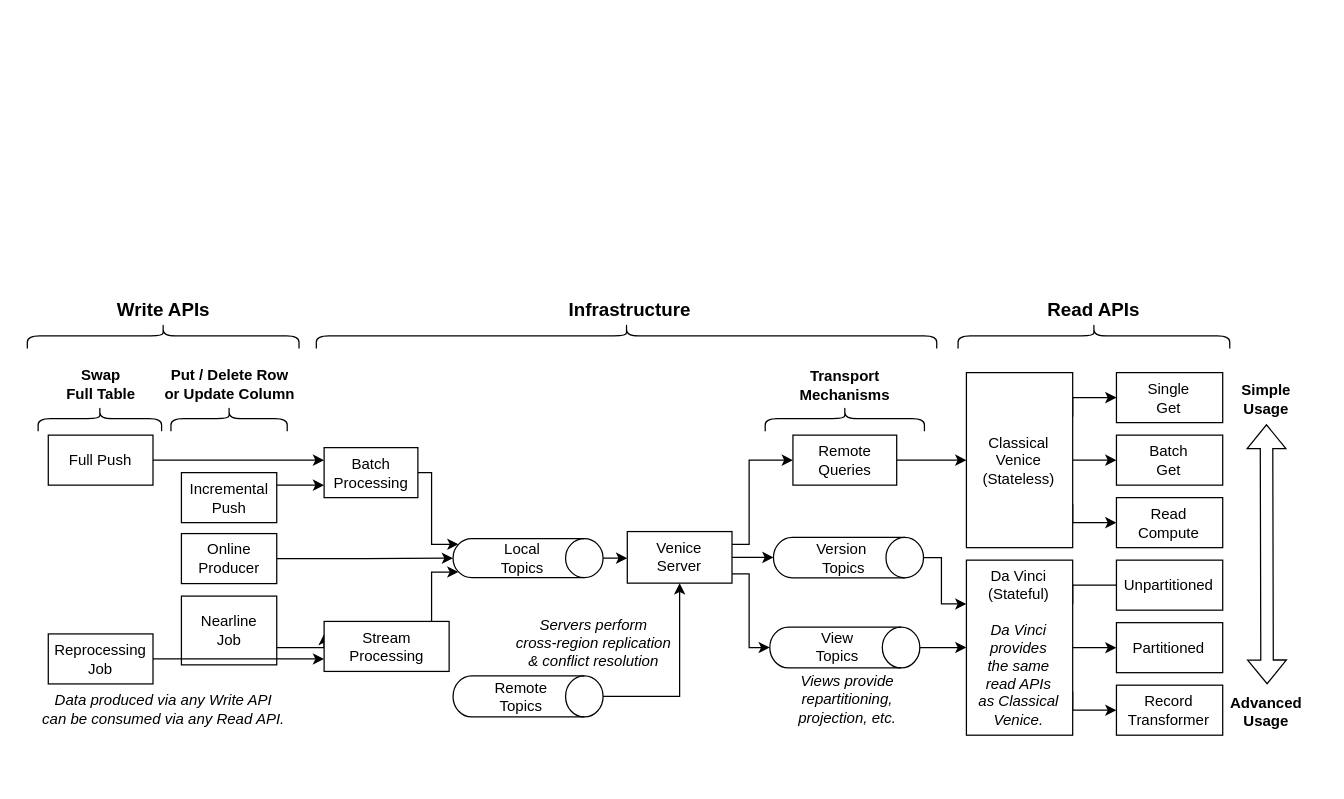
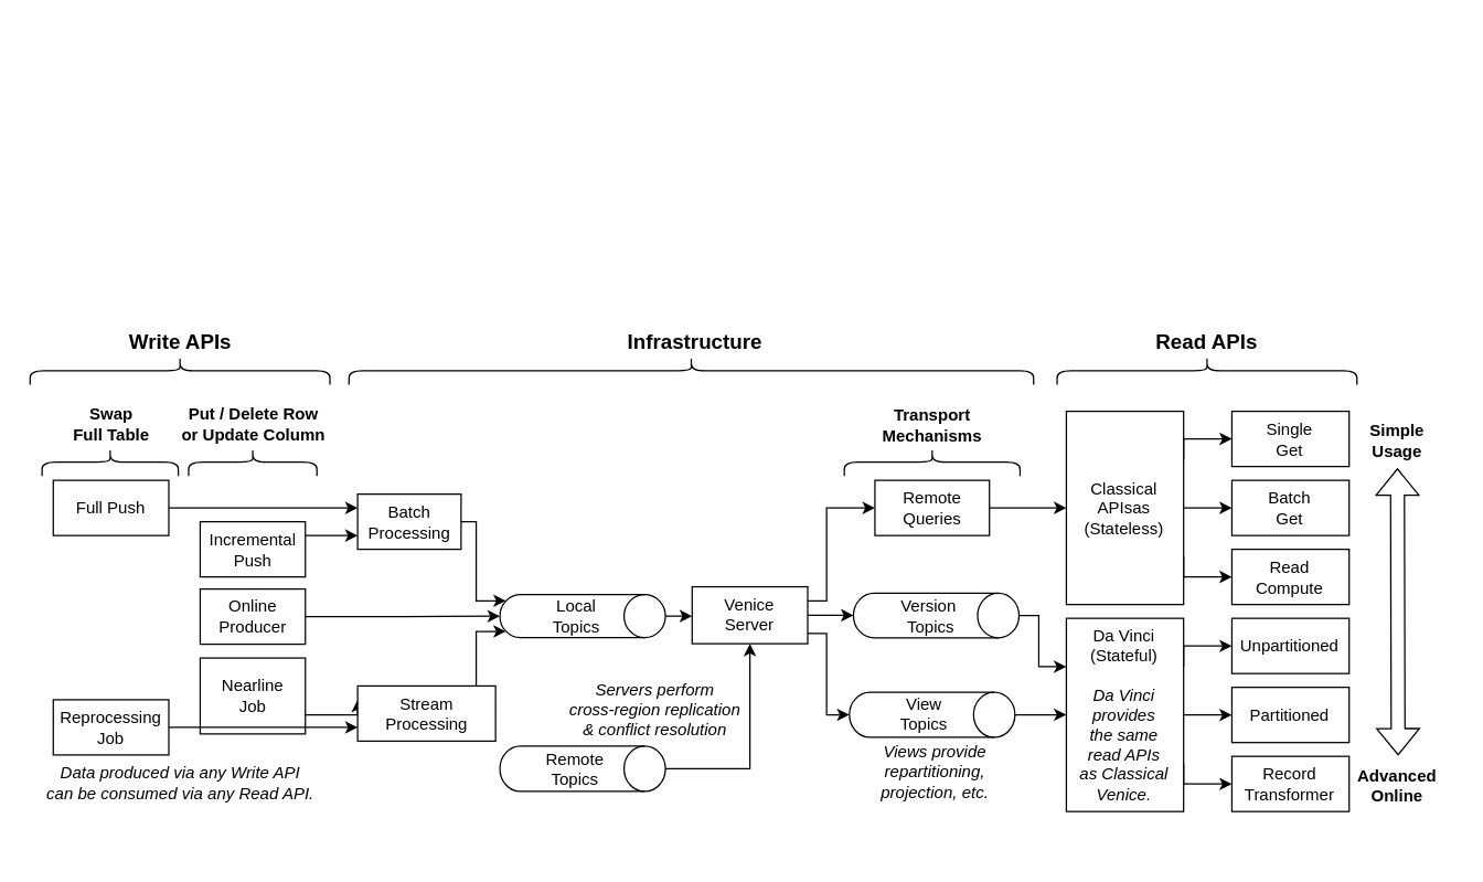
  <mxCell id="0" />
  <mxCell id="1" parent="0" />
  <mxCell id="2" style="edgeStyle=orthogonalEdgeStyle;rounded=0;orthogonalLoop=1;jettySize=auto;html=1;exitX=1;exitY=0.75;exitDx=0;exitDy=0;entryX=0;entryY=0.25;entryDx=0;entryDy=0;" edge="1" parent="1" source="3" target="21"><mxGeometry relative="1" as="geometry"><mxPoint x="238.74" y="467.5" as="targetPoint" /><Array as="points" /></mxGeometry></mxCell>
  <mxCell id="3" value="Nearline &lt;br&gt;Job" style="rounded=0;whiteSpace=wrap;html=1;" vertex="1" parent="1"><mxGeometry x="144.61" y="476.25" width="76.25" height="55" as="geometry" /></mxCell>
  <mxCell id="4" style="edgeStyle=orthogonalEdgeStyle;rounded=0;orthogonalLoop=1;jettySize=auto;html=1;exitX=1;exitY=0.5;exitDx=0;exitDy=0;entryX=0.5;entryY=1;entryDx=0;entryDy=0;entryPerimeter=0;" edge="1" parent="1" source="5" target="23"><mxGeometry relative="1" as="geometry" /></mxCell>
  <mxCell id="5" value="Online Producer" style="rounded=0;whiteSpace=wrap;html=1;" vertex="1" parent="1"><mxGeometry x="144.61" y="426.25" width="76.25" height="40" as="geometry" /></mxCell>
  <mxCell id="6" value="Write APIs" style="text;html=1;align=center;verticalAlign=middle;resizable=0;points=[];autosize=1;strokeColor=none;fillColor=none;rotation=0;fontSize=15;fontStyle=1" vertex="1" parent="1"><mxGeometry x="80" y="231.87" width="100" height="30" as="geometry" /></mxCell>
  <mxCell id="7" style="edgeStyle=orthogonalEdgeStyle;rounded=0;orthogonalLoop=1;jettySize=auto;html=1;exitX=1;exitY=0.25;exitDx=0;exitDy=0;entryX=0;entryY=0.75;entryDx=0;entryDy=0;" edge="1" parent="1" source="8" target="19"><mxGeometry relative="1" as="geometry" /></mxCell>
  <mxCell id="8" value="Incremental&lt;br&gt;Push" style="rounded=0;whiteSpace=wrap;html=1;" vertex="1" parent="1"><mxGeometry x="144.61" y="377.5" width="76.25" height="40" as="geometry" /></mxCell>
  <mxCell id="9" style="edgeStyle=orthogonalEdgeStyle;rounded=0;orthogonalLoop=1;jettySize=auto;html=1;exitX=1;exitY=0.5;exitDx=0;exitDy=0;entryX=0;entryY=0.75;entryDx=0;entryDy=0;" edge="1" parent="1" source="10" target="21"><mxGeometry relative="1" as="geometry" /></mxCell>
  <mxCell id="10" value="Reprocessing Job" style="rounded=0;whiteSpace=wrap;html=1;" vertex="1" parent="1"><mxGeometry x="38.12" y="506.5" width="83.75" height="40" as="geometry" /></mxCell>
  <mxCell id="11" style="edgeStyle=orthogonalEdgeStyle;rounded=0;orthogonalLoop=1;jettySize=auto;html=1;exitX=1;exitY=0.5;exitDx=0;exitDy=0;entryX=0;entryY=0.25;entryDx=0;entryDy=0;" edge="1" parent="1" source="12" target="19"><mxGeometry relative="1" as="geometry" /></mxCell>
  <mxCell id="12" value="Full Push" style="rounded=0;whiteSpace=wrap;html=1;" vertex="1" parent="1"><mxGeometry x="38.12" y="347.5" width="83.75" height="40" as="geometry" /></mxCell>
  <mxCell id="13" value="" style="shape=curlyBracket;whiteSpace=wrap;html=1;rounded=1;labelPosition=left;verticalLabelPosition=middle;align=right;verticalAlign=middle;rotation=90;" vertex="1" parent="1"><mxGeometry x="69.37" y="285" width="20" height="98.75" as="geometry" /></mxCell>
  <mxCell id="14" value="Swap&lt;br&gt;Full Table" style="text;html=1;align=center;verticalAlign=middle;resizable=0;points=[];autosize=1;strokeColor=none;fillColor=none;rotation=0;fontStyle=1" vertex="1" parent="1"><mxGeometry x="40" y="286.87" width="80" height="40" as="geometry" /></mxCell>
  <mxCell id="15" value="" style="shape=curlyBracket;whiteSpace=wrap;html=1;rounded=1;labelPosition=left;verticalLabelPosition=middle;align=right;verticalAlign=middle;rotation=90;" vertex="1" parent="1"><mxGeometry x="172.74" y="287.89" width="20" height="92.99" as="geometry" /></mxCell>
  <mxCell id="16" value="Put / Delete Row&lt;br&gt;or Update Column" style="text;html=1;align=center;verticalAlign=middle;resizable=0;points=[];autosize=1;strokeColor=none;fillColor=none;rotation=0;fontStyle=1" vertex="1" parent="1"><mxGeometry x="117.74" y="286.87" width="130" height="40" as="geometry" /></mxCell>
  <mxCell id="17" value="Data produced via any Write API&lt;br&gt;can be consumed via any Read API." style="text;html=1;align=center;verticalAlign=middle;resizable=0;points=[];autosize=1;strokeColor=none;fillColor=none;rotation=0;fontStyle=2" vertex="1" parent="1"><mxGeometry x="20" y="546.5" width="220" height="40" as="geometry" /></mxCell>
  <mxCell id="18" style="edgeStyle=orthogonalEdgeStyle;rounded=0;orthogonalLoop=1;jettySize=auto;html=1;exitX=1;exitY=0.5;exitDx=0;exitDy=0;entryX=0.145;entryY=1;entryDx=0;entryDy=-4.35;entryPerimeter=0;" edge="1" parent="1" target="23"><mxGeometry relative="1" as="geometry"><mxPoint x="268.74" y="377.5" as="sourcePoint" /><Array as="points"><mxPoint x="344.74" y="377.75" /><mxPoint x="344.74" y="434.75" /></Array></mxGeometry></mxCell>
  <mxCell id="19" value="Batch Processing" style="rounded=0;whiteSpace=wrap;html=1;" vertex="1" parent="1"><mxGeometry x="258.74" y="357.5" width="75" height="40" as="geometry" /></mxCell>
  <mxCell id="20" style="edgeStyle=orthogonalEdgeStyle;rounded=0;orthogonalLoop=1;jettySize=auto;html=1;exitX=1;exitY=0.5;exitDx=0;exitDy=0;entryX=0.855;entryY=1;entryDx=0;entryDy=-4.35;entryPerimeter=0;" edge="1" parent="1" source="21" target="23"><mxGeometry relative="1" as="geometry"><mxPoint x="378.74" y="498.75" as="targetPoint" /><mxPoint x="268.74" y="557.5" as="sourcePoint" /><Array as="points"><mxPoint x="344.74" y="516.75" /><mxPoint x="344.74" y="456.75" /></Array></mxGeometry></mxCell>
  <mxCell id="21" value="Stream Processing" style="rounded=0;whiteSpace=wrap;html=1;" vertex="1" parent="1"><mxGeometry x="258.74" y="496.5" width="100" height="40" as="geometry" /></mxCell>
  <mxCell id="22" value="" style="group" vertex="1" connectable="0" parent="1"><mxGeometry x="374.99" y="425.88" width="93.75" height="40" as="geometry" /></mxCell>
  <mxCell id="23" value="" style="shape=cylinder3;whiteSpace=wrap;html=1;boundedLbl=1;backgroundOutline=1;size=15;rotation=90;" vertex="1" parent="22"><mxGeometry x="31.25" y="-40" width="31.25" height="120" as="geometry" /></mxCell>
  <mxCell id="24" value="Local&lt;br&gt;Topics" style="text;html=1;align=center;verticalAlign=middle;resizable=0;points=[];autosize=1;strokeColor=none;fillColor=none;rotation=0;" vertex="1" parent="22"><mxGeometry x="12.5" width="60" height="40" as="geometry" /></mxCell>
  <mxCell id="25" style="edgeStyle=orthogonalEdgeStyle;rounded=0;orthogonalLoop=1;jettySize=auto;html=1;exitX=1;exitY=0.25;exitDx=0;exitDy=0;entryX=0;entryY=0.5;entryDx=0;entryDy=0;" edge="1" parent="1" target="38"><mxGeometry relative="1" as="geometry"><mxPoint x="578.74" y="434.943" as="sourcePoint" /><Array as="points"><mxPoint x="598.74" y="434.5" /><mxPoint x="598.74" y="367.5" /></Array></mxGeometry></mxCell>
  <mxCell id="26" style="edgeStyle=orthogonalEdgeStyle;rounded=0;orthogonalLoop=1;jettySize=auto;html=1;exitX=1;exitY=0.5;exitDx=0;exitDy=0;entryX=0.5;entryY=1;entryDx=0;entryDy=0;entryPerimeter=0;" edge="1" parent="1" target="42"><mxGeometry relative="1" as="geometry"><mxPoint x="578.74" y="445.255" as="sourcePoint" /><mxPoint x="612.49" y="445.75" as="targetPoint" /></mxGeometry></mxCell>
  <mxCell id="27" style="edgeStyle=orthogonalEdgeStyle;rounded=0;orthogonalLoop=1;jettySize=auto;html=1;exitX=1;exitY=0.75;exitDx=0;exitDy=0;entryX=0.5;entryY=1;entryDx=0;entryDy=0;entryPerimeter=0;" edge="1" parent="1" target="45"><mxGeometry relative="1" as="geometry"><mxPoint x="578.74" y="455.568" as="sourcePoint" /><mxPoint x="592.49" y="558.75" as="targetPoint" /><Array as="points"><mxPoint x="578.74" y="458.5" /><mxPoint x="598.74" y="458.5" /><mxPoint x="598.74" y="517.5" /></Array></mxGeometry></mxCell>
  <mxCell id="28" value="Venice &lt;br&gt;Server" style="rounded=0;whiteSpace=wrap;html=1;" vertex="1" parent="1"><mxGeometry x="501.24" y="424.63" width="83.75" height="41.25" as="geometry" /></mxCell>
  <mxCell id="29" style="edgeStyle=orthogonalEdgeStyle;rounded=0;orthogonalLoop=1;jettySize=auto;html=1;exitX=0.5;exitY=0;exitDx=0;exitDy=0;exitPerimeter=0;entryX=0;entryY=0.5;entryDx=0;entryDy=0;" edge="1" parent="1" source="23" target="28"><mxGeometry relative="1" as="geometry" /></mxCell>
  <mxCell id="30" value="&lt;span style=&quot;background-color: initial;&quot;&gt;&lt;i&gt;Servers perform&lt;br&gt;cross-region replication &lt;br&gt;&amp;amp; conflict resolution&lt;/i&gt;&lt;/span&gt;" style="text;html=1;align=center;verticalAlign=middle;resizable=0;points=[];autosize=1;strokeColor=none;fillColor=none;rotation=0;" vertex="1" parent="1"><mxGeometry x="398.74" y="484.38" width="150" height="60" as="geometry" /></mxCell>
  <mxCell id="31" value="" style="group" vertex="1" connectable="0" parent="1"><mxGeometry x="372.49" y="536.5" width="98.75" height="40" as="geometry" /></mxCell>
  <mxCell id="32" value="" style="shape=cylinder3;whiteSpace=wrap;html=1;boundedLbl=1;backgroundOutline=1;size=15;rotation=90;" vertex="1" parent="31"><mxGeometry x="32.917" y="-40" width="32.917" height="120" as="geometry" /></mxCell>
  <mxCell id="33" value="Remote &lt;br&gt;Topics" style="text;html=1;align=center;verticalAlign=middle;resizable=0;points=[];autosize=1;strokeColor=none;fillColor=none;rotation=0;" vertex="1" parent="31"><mxGeometry x="8.229" width="70" height="40" as="geometry" /></mxCell>
  <mxCell id="34" style="edgeStyle=orthogonalEdgeStyle;rounded=0;orthogonalLoop=1;jettySize=auto;html=1;exitX=0.5;exitY=0;exitDx=0;exitDy=0;exitPerimeter=0;entryX=0.5;entryY=1;entryDx=0;entryDy=0;" edge="1" parent="1" source="32" target="28"><mxGeometry relative="1" as="geometry" /></mxCell>
  <mxCell id="35" value="" style="shape=curlyBracket;whiteSpace=wrap;html=1;rounded=1;labelPosition=left;verticalLabelPosition=middle;align=right;verticalAlign=middle;rotation=90;" vertex="1" parent="1"><mxGeometry x="490.62" y="20" width="20" height="496.25" as="geometry" /></mxCell>
  <mxCell id="36" value="Infrastructure" style="text;html=1;align=center;verticalAlign=middle;resizable=0;points=[];autosize=1;strokeColor=none;fillColor=none;rotation=0;fontSize=15;fontStyle=1" vertex="1" parent="1"><mxGeometry x="443.12" y="231.87" width="120" height="30" as="geometry" /></mxCell>
  <mxCell id="37" style="edgeStyle=orthogonalEdgeStyle;rounded=0;orthogonalLoop=1;jettySize=auto;html=1;exitX=1;exitY=0.5;exitDx=0;exitDy=0;entryX=0;entryY=0.5;entryDx=0;entryDy=0;" edge="1" parent="1" source="38" target="50"><mxGeometry relative="1" as="geometry" /></mxCell>
  <mxCell id="38" value="Remote Queries" style="rounded=0;whiteSpace=wrap;html=1;" vertex="1" parent="1"><mxGeometry x="633.73" y="347.5" width="83" height="40" as="geometry" /></mxCell>
  <mxCell id="39" value="" style="shape=curlyBracket;whiteSpace=wrap;html=1;rounded=1;labelPosition=left;verticalLabelPosition=middle;align=right;verticalAlign=middle;rotation=90;" vertex="1" parent="1"><mxGeometry x="665.23" y="270.7" width="20" height="127.36" as="geometry" /></mxCell>
  <mxCell id="40" value="Transport&lt;br&gt;Mechanisms" style="text;html=1;align=center;verticalAlign=middle;resizable=0;points=[];autosize=1;strokeColor=none;fillColor=none;rotation=0;fontStyle=1" vertex="1" parent="1"><mxGeometry x="625.23" y="287.89" width="100" height="40" as="geometry" /></mxCell>
  <mxCell id="41" value="" style="group" vertex="1" connectable="0" parent="1"><mxGeometry x="626.55" y="425.5" width="100" height="40" as="geometry" /></mxCell>
  <mxCell id="42" value="" style="shape=cylinder3;whiteSpace=wrap;html=1;boundedLbl=1;backgroundOutline=1;size=15;rotation=90;" vertex="1" parent="41"><mxGeometry x="35.484" y="-40" width="32.258" height="120" as="geometry" /></mxCell>
  <mxCell id="43" value="Version&amp;nbsp;&lt;br&gt;Topics" style="text;html=1;align=center;verticalAlign=middle;resizable=0;points=[];autosize=1;strokeColor=none;fillColor=none;rotation=0;" vertex="1" parent="41"><mxGeometry x="12.097" width="70" height="40" as="geometry" /></mxCell>
  <mxCell id="44" value="" style="group" vertex="1" connectable="0" parent="1"><mxGeometry x="626.23" y="494.38" width="98" height="40" as="geometry" /></mxCell>
  <mxCell id="45" value="" style="shape=cylinder3;whiteSpace=wrap;html=1;boundedLbl=1;backgroundOutline=1;size=15;rotation=90;" vertex="1" parent="44"><mxGeometry x="32.667" y="-37" width="32.667" height="120" as="geometry" /></mxCell>
  <mxCell id="46" value="View &lt;br&gt;Topics" style="text;html=1;align=center;verticalAlign=middle;resizable=0;points=[];autosize=1;strokeColor=none;fillColor=none;rotation=0;" vertex="1" parent="44"><mxGeometry x="13.067" y="3" width="60" height="40" as="geometry" /></mxCell>
  <mxCell id="47" style="edgeStyle=orthogonalEdgeStyle;rounded=0;orthogonalLoop=1;jettySize=auto;html=1;exitX=1;exitY=0.25;exitDx=0;exitDy=0;entryX=0;entryY=0.5;entryDx=0;entryDy=0;" edge="1" parent="1" source="50" target="57"><mxGeometry relative="1" as="geometry"><Array as="points"><mxPoint x="857.74" y="317.5" /></Array></mxGeometry></mxCell>
  <mxCell id="48" style="edgeStyle=orthogonalEdgeStyle;rounded=0;orthogonalLoop=1;jettySize=auto;html=1;exitX=1;exitY=0.5;exitDx=0;exitDy=0;entryX=0;entryY=0.5;entryDx=0;entryDy=0;" edge="1" parent="1" source="50" target="58"><mxGeometry relative="1" as="geometry" /></mxCell>
  <mxCell id="49" style="edgeStyle=orthogonalEdgeStyle;rounded=0;orthogonalLoop=1;jettySize=auto;html=1;exitX=1;exitY=0.75;exitDx=0;exitDy=0;entryX=0;entryY=0.5;entryDx=0;entryDy=0;" edge="1" parent="1" source="50" target="59"><mxGeometry relative="1" as="geometry"><Array as="points"><mxPoint x="857.74" y="417.5" /></Array></mxGeometry></mxCell>
- <mxCell id="50" value="Classical Venice&lt;br&gt;(Stateless)" style="rounded=0;whiteSpace=wrap;html=1;" vertex="1" parent="1"><mxGeometry x="772.49" y="297.5" width="85" height="140" as="geometry" /></mxCell>
- <mxCell id="51" style="edgeStyle=orthogonalEdgeStyle;rounded=0;orthogonalLoop=1;jettySize=auto;html=1;exitX=1;exitY=0.25;exitDx=0;exitDy=0;entryX=0;entryY=0.5;entryDx=0;entryDy=0;endArrow=none;" edge="1" parent="1" source="54" target="60"><mxGeometry relative="1" as="geometry"><Array as="points"><mxPoint x="857.74" y="467.5" /></Array></mxGeometry></mxCell>
+ <mxCell id="50" value="Classical APIsas&lt;br&gt;(Stateless)" style="rounded=0;whiteSpace=wrap;html=1;" vertex="1" parent="1"><mxGeometry x="772.49" y="297.5" width="85" height="140" as="geometry" /></mxCell>
+ <mxCell id="51" style="edgeStyle=orthogonalEdgeStyle;rounded=0;orthogonalLoop=1;jettySize=auto;html=1;exitX=1;exitY=0.25;exitDx=0;exitDy=0;entryX=0;entryY=0.5;entryDx=0;entryDy=0;" edge="1" parent="1" source="54" target="60"><mxGeometry relative="1" as="geometry"><Array as="points"><mxPoint x="857.74" y="467.5" /></Array></mxGeometry></mxCell>
  <mxCell id="52" style="edgeStyle=orthogonalEdgeStyle;rounded=0;orthogonalLoop=1;jettySize=auto;html=1;exitX=1;exitY=0.5;exitDx=0;exitDy=0;entryX=0;entryY=0.5;entryDx=0;entryDy=0;" edge="1" parent="1" source="54" target="61"><mxGeometry relative="1" as="geometry" /></mxCell>
  <mxCell id="53" style="edgeStyle=orthogonalEdgeStyle;rounded=0;orthogonalLoop=1;jettySize=auto;html=1;exitX=1;exitY=0.75;exitDx=0;exitDy=0;entryX=0;entryY=0.5;entryDx=0;entryDy=0;" edge="1" parent="1" source="54" target="62"><mxGeometry relative="1" as="geometry"><Array as="points"><mxPoint x="857.74" y="567.5" /></Array></mxGeometry></mxCell>
  <mxCell id="54" value="Da Vinci&lt;br&gt;(Stateful)&lt;br&gt;&lt;br&gt;&lt;i&gt;Da Vinci provides&lt;br style=&quot;border-color: var(--border-color);&quot;&gt;&lt;span style=&quot;&quot;&gt;the same &lt;br&gt;read APIs&lt;/span&gt;&lt;br style=&quot;border-color: var(--border-color);&quot;&gt;&lt;span style=&quot;&quot;&gt;as Classical Venice.&lt;/span&gt;&lt;/i&gt;" style="rounded=0;whiteSpace=wrap;html=1;" vertex="1" parent="1"><mxGeometry x="772.49" y="447.5" width="85" height="140" as="geometry" /></mxCell>
  <mxCell id="55" style="edgeStyle=orthogonalEdgeStyle;rounded=0;orthogonalLoop=1;jettySize=auto;html=1;exitX=0.5;exitY=0;exitDx=0;exitDy=0;exitPerimeter=0;entryX=0;entryY=0.25;entryDx=0;entryDy=0;" edge="1" parent="1" source="42" target="54"><mxGeometry relative="1" as="geometry"><Array as="points"><mxPoint x="752.49" y="445.75" /><mxPoint x="752.49" y="482.75" /></Array></mxGeometry></mxCell>
  <mxCell id="56" style="edgeStyle=orthogonalEdgeStyle;rounded=0;orthogonalLoop=1;jettySize=auto;html=1;entryX=0;entryY=0.5;entryDx=0;entryDy=0;exitX=0.5;exitY=0;exitDx=0;exitDy=0;exitPerimeter=0;" edge="1" parent="1" source="45" target="54"><mxGeometry relative="1" as="geometry"><mxPoint x="742.49" y="598.75" as="targetPoint" /><mxPoint x="742.49" y="588.75" as="sourcePoint" /><Array as="points" /></mxGeometry></mxCell>
  <mxCell id="57" value="Single &lt;br&gt;Get" style="rounded=0;whiteSpace=wrap;html=1;" vertex="1" parent="1"><mxGeometry x="892.49" y="297.5" width="85" height="40" as="geometry" /></mxCell>
  <mxCell id="58" value="Batch &lt;br&gt;Get" style="rounded=0;whiteSpace=wrap;html=1;" vertex="1" parent="1"><mxGeometry x="892.49" y="347.5" width="85" height="40" as="geometry" /></mxCell>
  <mxCell id="59" value="Read &lt;br&gt;Compute" style="rounded=0;whiteSpace=wrap;html=1;" vertex="1" parent="1"><mxGeometry x="892.49" y="397.5" width="85" height="40" as="geometry" /></mxCell>
  <mxCell id="60" value="Unpartitioned" style="rounded=0;whiteSpace=wrap;html=1;" vertex="1" parent="1"><mxGeometry x="892.49" y="447.5" width="85" height="40" as="geometry" /></mxCell>
  <mxCell id="61" value="Partitioned" style="rounded=0;whiteSpace=wrap;html=1;" vertex="1" parent="1"><mxGeometry x="892.49" y="497.5" width="85" height="40" as="geometry" /></mxCell>
  <mxCell id="62" value="Record Transformer" style="rounded=0;whiteSpace=wrap;html=1;" vertex="1" parent="1"><mxGeometry x="892.49" y="547.5" width="85" height="40" as="geometry" /></mxCell>
  <mxCell id="63" value="" style="shape=curlyBracket;whiteSpace=wrap;html=1;rounded=1;labelPosition=left;verticalLabelPosition=middle;align=right;verticalAlign=middle;rotation=90;" vertex="1" parent="1"><mxGeometry x="864.46" y="159.47" width="20" height="217.31" as="geometry" /></mxCell>
  <mxCell id="64" value="Read APIs" style="text;html=1;align=center;verticalAlign=middle;resizable=0;points=[];autosize=1;strokeColor=none;fillColor=none;rotation=0;fontSize=15;fontStyle=1" vertex="1" parent="1"><mxGeometry x="824.46" y="231.87" width="100" height="30" as="geometry" /></mxCell>
  <mxCell id="65" value="" style="group" vertex="1" connectable="0" parent="1"><mxGeometry x="972.49" y="298.75" width="80" height="290" as="geometry" /></mxCell>
  <mxCell id="66" value="" style="shape=flexArrow;endArrow=classic;startArrow=classic;html=1;rounded=0;" edge="1" parent="65"><mxGeometry width="100" height="100" relative="1" as="geometry"><mxPoint x="40" y="40" as="sourcePoint" /><mxPoint x="40.5" y="248.12" as="targetPoint" /></mxGeometry></mxCell>
  <mxCell id="67" value="Simple &lt;br&gt;Usage" style="text;html=1;align=center;verticalAlign=middle;resizable=0;points=[];autosize=1;strokeColor=none;fillColor=none;fontStyle=1" vertex="1" parent="65"><mxGeometry x="10" width="60" height="40" as="geometry" /></mxCell>
- <mxCell id="68" value="&lt;b&gt;Advanced&lt;br&gt;Usage&lt;/b&gt;" style="text;html=1;align=center;verticalAlign=middle;resizable=0;points=[];autosize=1;strokeColor=none;fillColor=none;" vertex="1" parent="65"><mxGeometry y="250" width="80" height="40" as="geometry" /></mxCell>
+ <mxCell id="68" value="&lt;b&gt;Advanced&lt;br&gt;Online&lt;/b&gt;" style="text;html=1;align=center;verticalAlign=middle;resizable=0;points=[];autosize=1;strokeColor=none;fillColor=none;" vertex="1" parent="65"><mxGeometry y="250" width="80" height="40" as="geometry" /></mxCell>
  <mxCell id="69" value="" style="shape=curlyBracket;whiteSpace=wrap;html=1;rounded=1;labelPosition=left;verticalLabelPosition=middle;align=right;verticalAlign=middle;rotation=90;" vertex="1" parent="1"><mxGeometry x="120" y="159.46" width="20" height="217.31" as="geometry" /></mxCell>
  <mxCell id="70" value="&lt;i&gt;Views provide &lt;br&gt;repartitioning, &lt;br&gt;projection, etc.&lt;br&gt;&lt;/i&gt;" style="text;html=1;align=center;verticalAlign=middle;resizable=0;points=[];autosize=1;strokeColor=none;fillColor=none;rotation=0;" vertex="1" parent="1"><mxGeometry x="626.55" y="528.75" width="100" height="60" as="geometry" /></mxCell>
